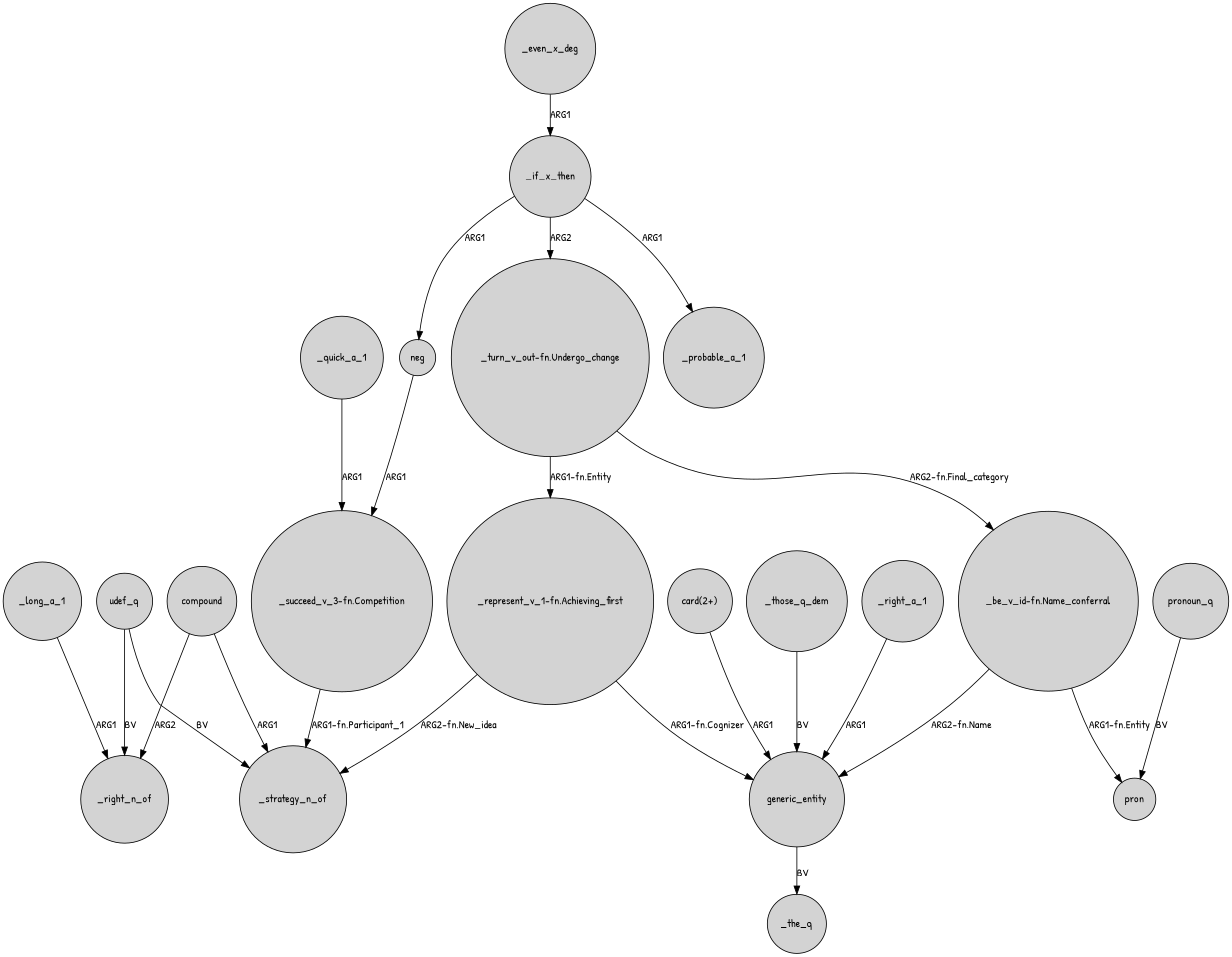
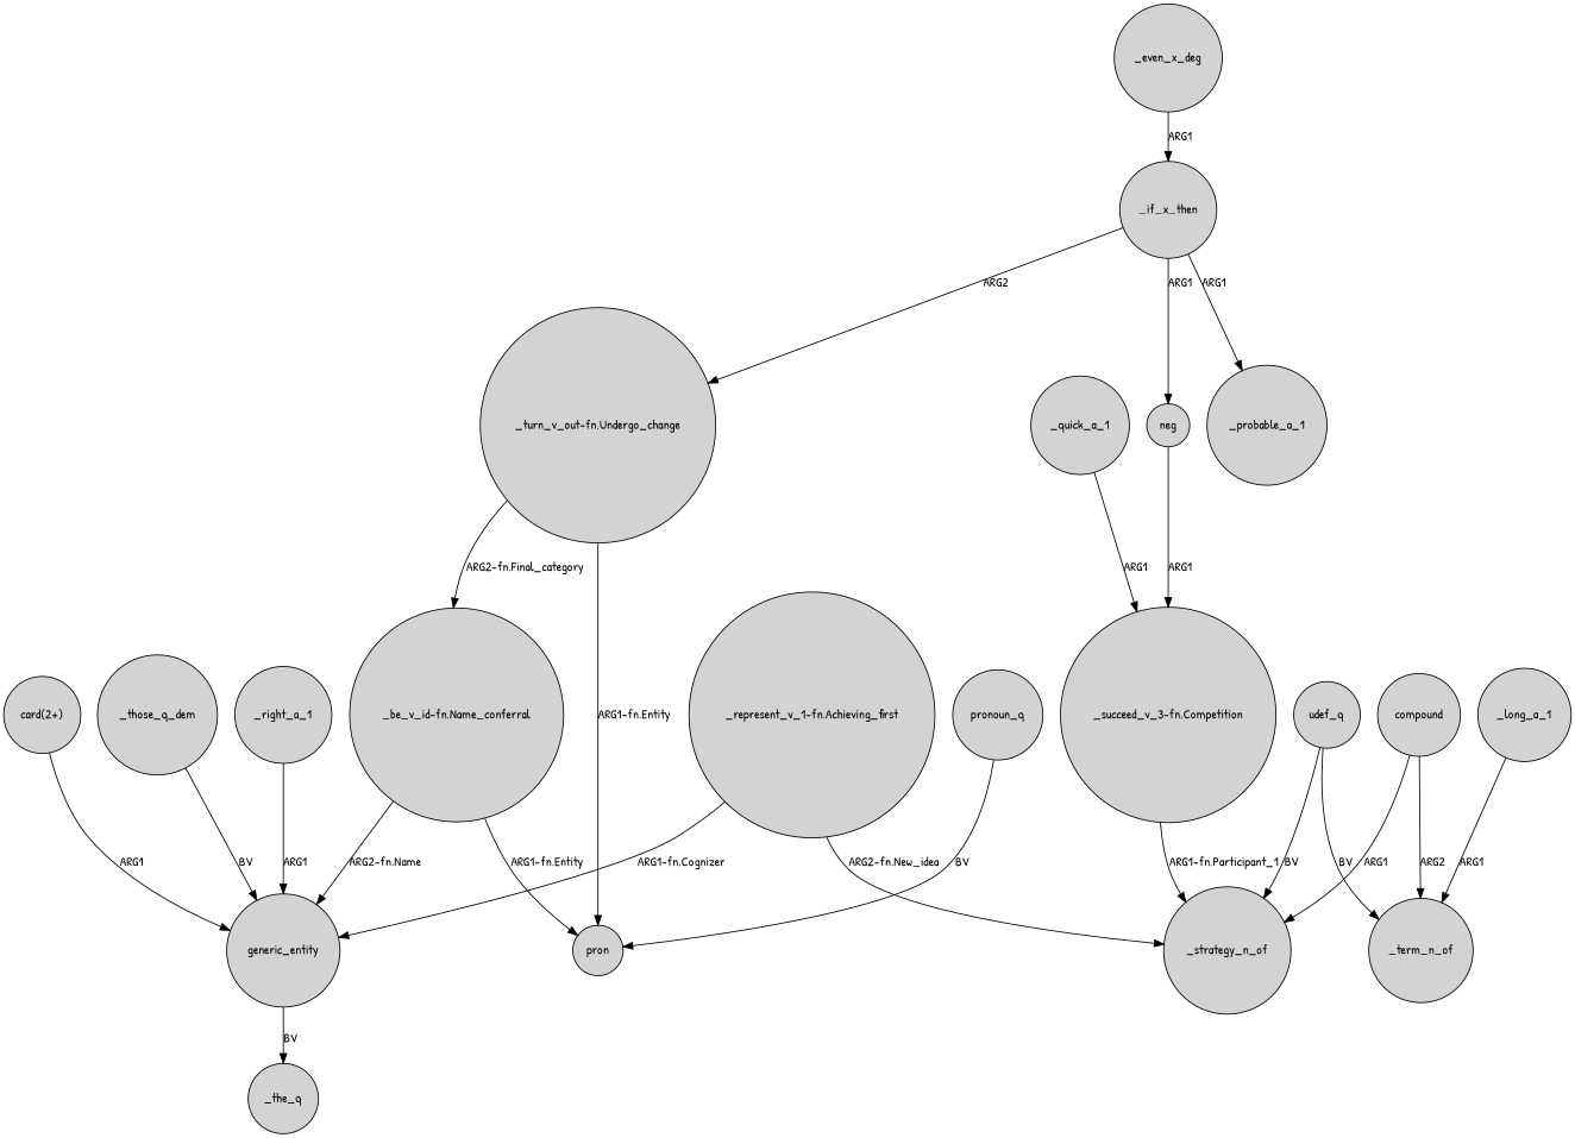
  digraph {
    fontname="Patrick Hand"
    node [fontname="Patrick Hand" shape=circle style=filled]
    edge [fontname="Patrick Hand"]
    "_be_v_id-fn.Name_conferral"
    generic_entity
    pron
    _the_q
    udef_q
-   _term_n_of [label=_right_n_of]
+   _term_n_of
    _strategy_n_of
    _those_q_dem
    n9 [label="_succeed_v_3-fn.Competition"]
    _quick_a_1
    compound
    neg
    "_represent_v_1-fn.Achieving_first"
    _long_a_1
    _right_a_1
    _even_x_deg
    _if_x_then
    "_turn_v_out-fn.Undergo_change"
    _probable_a_1
    "card(2+)"
    pronoun_q
    "_be_v_id-fn.Name_conferral" -> generic_entity [label="ARG2-fn.Name"]
    "_be_v_id-fn.Name_conferral" -> pron [label="ARG1-fn.Entity"]
    generic_entity -> _the_q [label=BV]
    udef_q -> _term_n_of [label=BV]
    udef_q -> _strategy_n_of [label=BV]
    _those_q_dem -> generic_entity [label=BV]
    n9 -> _strategy_n_of [label="ARG1-fn.Participant_1"]
    _quick_a_1 -> n9 [label=ARG1]
    compound -> _term_n_of [label=ARG2]
    compound -> _strategy_n_of [label=ARG1]
    neg -> n9 [label=ARG1]
    "_represent_v_1-fn.Achieving_first" -> generic_entity [label="ARG1-fn.Cognizer"]
    "_represent_v_1-fn.Achieving_first" -> _strategy_n_of [label="ARG2-fn.New_idea"]
    _long_a_1 -> _term_n_of [label=ARG1]
    _right_a_1 -> generic_entity [label=ARG1]
    _even_x_deg -> _if_x_then [label=ARG1]
    _if_x_then -> neg [label=ARG1]
    _if_x_then -> "_turn_v_out-fn.Undergo_change" [label=ARG2]
    _if_x_then -> _probable_a_1 [label=ARG1]
    "_turn_v_out-fn.Undergo_change" -> "_be_v_id-fn.Name_conferral" [label="ARG2-fn.Final_category"]
-   "_turn_v_out-fn.Undergo_change" -> "_represent_v_1-fn.Achieving_first" [label="ARG1-fn.Entity"]
+   "_turn_v_out-fn.Undergo_change" -> pron [label="ARG1-fn.Entity"]
    "card(2+)" -> generic_entity [label=ARG1]
    pronoun_q -> pron [label=BV]
  }
